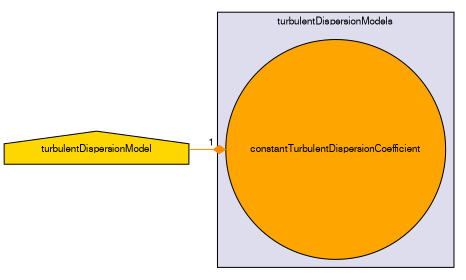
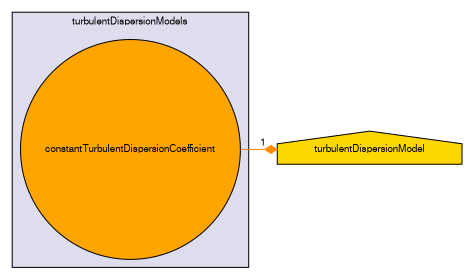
  digraph {
    compound=true
    rankdir=LR
    node [fontname=FreeSans fontsize=10 style=filled]
    n1 [fillcolor=orange label=constantTurbulentDispersionCoefficient pencolor=black shape=circle]
    n2 [label=turbulentDispersionModel shape=house fillcolor=gold]
    subgraph cluster_1 {
      bgcolor="#ddddee"
      fontname=FreeSans
      fontsize=10
      label=turbulentDispersionModels
      pencolor=black
      n1
    }
-   n2 -> n1 [headlabel=1 labeldistance=1.5 labelfontname=FreeSans labelfontsize=10 color=darkorange arrowhead=diamond]
+   n1 -> n2 [headlabel=1 labeldistance=1.5 labelfontname=FreeSans labelfontsize=10 color=darkorange arrowhead=diamond]
  }
